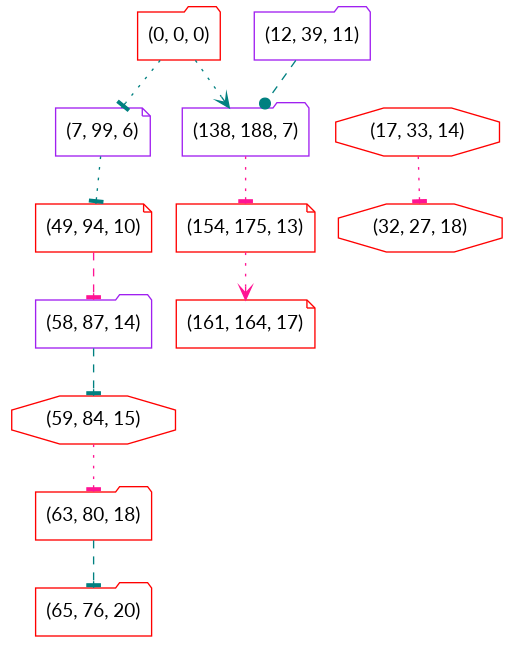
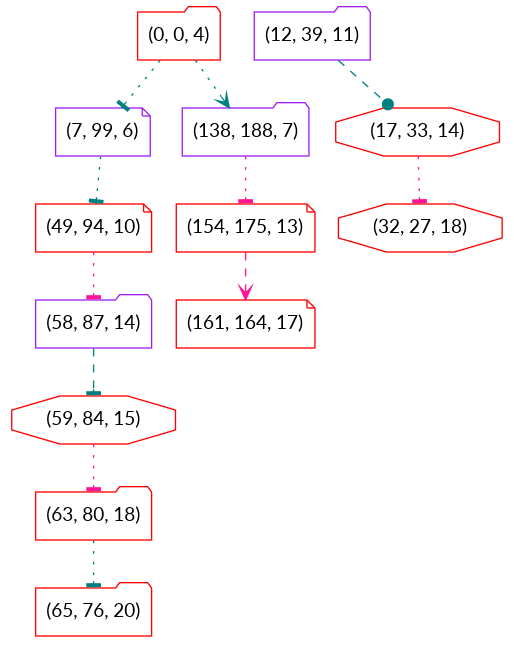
  digraph {
    fontname=Lato
    node [color=red fontname=Lato shape=folder]
    edge [arrowhead=tee color=teal fontname=Lato style=dotted]
    "(7, 99, 6)" [color=purple shape=note]
-   "(0, 0, 0)"
+   "(0, 0, 0)" [label="(0, 0, 4)"]
    "(138, 188, 7)" [color=purple]
    "(49, 94, 10)" [shape=note]
    "(154, 175, 13)" [shape=note]
    "(12, 39, 11)" [color=purple]
    "(17, 33, 14)" [shape=octagon]
    "(58, 87, 14)" [color=purple]
    n9 [label="(32, 27, 18)" shape=octagon]
    "(59, 84, 15)" [shape=octagon]
    "(63, 80, 18)"
    "(65, 76, 20)"
    "(161, 164, 17)" [shape=note]
    "(7, 99, 6)" -> "(49, 94, 10)"
    "(0, 0, 0)" -> "(7, 99, 6)"
    "(0, 0, 0)" -> "(138, 188, 7)" [arrowhead=vee]
    "(138, 188, 7)" -> "(154, 175, 13)" [color=deeppink]
-   "(49, 94, 10)" -> "(58, 87, 14)" [color=deeppink style=dashed]
-   "(154, 175, 13)" -> "(161, 164, 17)" [arrowhead=vee color=deeppink]
-   "(12, 39, 11)" -> "(138, 188, 7)" [arrowhead=dot style=dashed]
+   "(49, 94, 10)" -> "(58, 87, 14)" [color=deeppink]
+   "(154, 175, 13)" -> "(161, 164, 17)" [arrowhead=vee color=deeppink style=dashed]
+   "(12, 39, 11)" -> "(17, 33, 14)" [arrowhead=dot style=dashed]
    "(17, 33, 14)" -> n9 [color=deeppink]
    "(58, 87, 14)" -> "(59, 84, 15)" [style=dashed]
    "(59, 84, 15)" -> "(63, 80, 18)" [color=deeppink]
-   "(63, 80, 18)" -> "(65, 76, 20)" [style=dashed]
+   "(63, 80, 18)" -> "(65, 76, 20)"
  }
